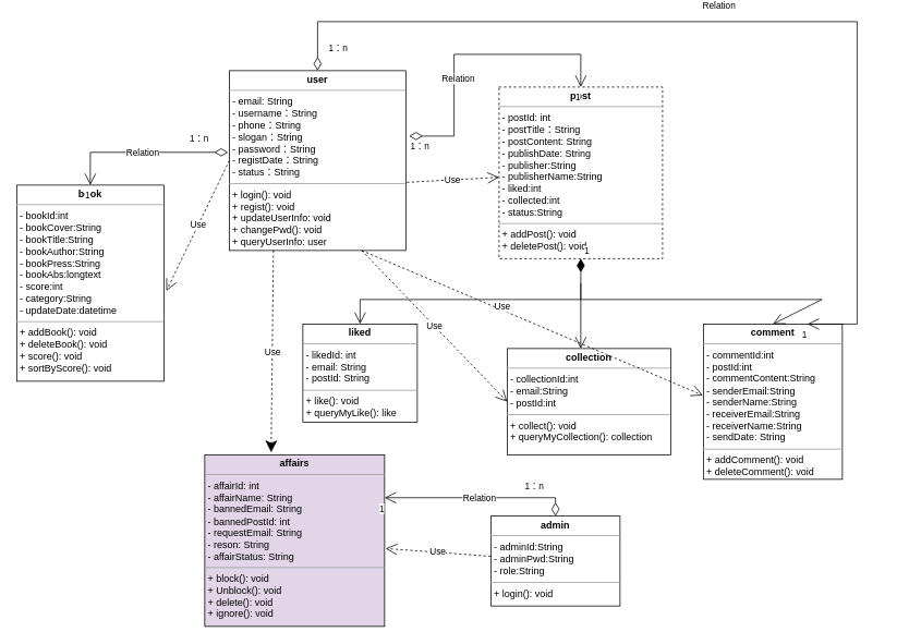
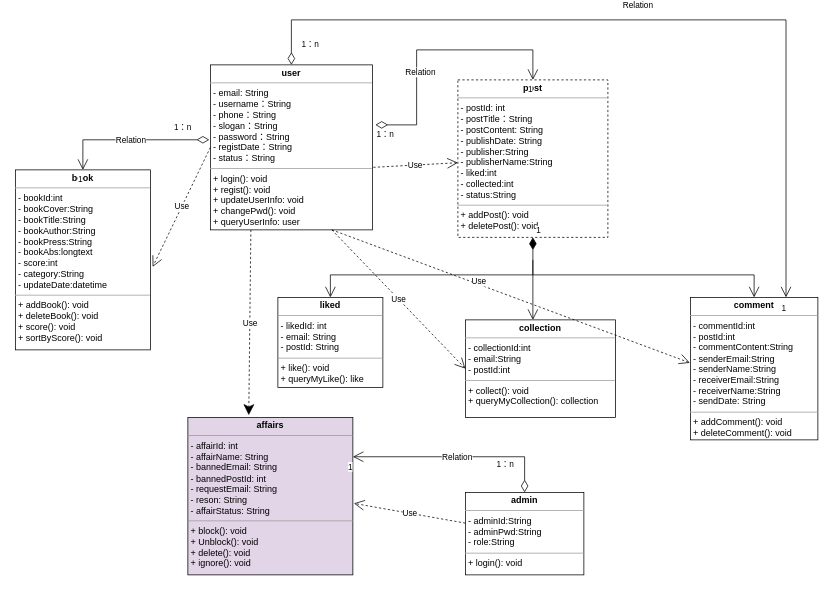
  <mxCell id="0" />
  <mxCell id="1" parent="0" />
  <mxCell id="2" value="&lt;p style=&quot;margin:0px;margin-top:4px;text-align:center;&quot;&gt;&lt;b&gt;user&lt;/b&gt;&lt;/p&gt;&lt;hr size=&quot;1&quot;&gt;&lt;p style=&quot;margin:0px;margin-left:4px;&quot;&gt;- email: String&lt;/p&gt;&lt;p style=&quot;margin:0px;margin-left:4px;&quot;&gt;- username：String&lt;/p&gt;&lt;p style=&quot;margin:0px;margin-left:4px;&quot;&gt;- phone：String&lt;/p&gt;&lt;p style=&quot;margin:0px;margin-left:4px;&quot;&gt;- slogan：String&lt;/p&gt;&lt;p style=&quot;margin:0px;margin-left:4px;&quot;&gt;-&amp;nbsp;password：String&lt;/p&gt;&lt;p style=&quot;margin:0px;margin-left:4px;&quot;&gt;-&amp;nbsp;registDate：String&lt;/p&gt;&lt;p style=&quot;margin:0px;margin-left:4px;&quot;&gt;-&amp;nbsp;status：String&lt;/p&gt;&lt;hr size=&quot;1&quot;&gt;&lt;p style=&quot;margin:0px;margin-left:4px;&quot;&gt;+ login(): void&lt;/p&gt;&lt;p style=&quot;margin:0px;margin-left:4px;&quot;&gt;+ regist(): void&lt;/p&gt;&lt;p style=&quot;margin:0px;margin-left:4px;&quot;&gt;+ updateUserInfo: void&lt;/p&gt;&lt;p style=&quot;margin:0px;margin-left:4px;&quot;&gt;+ changePwd(): void&lt;/p&gt;&lt;p style=&quot;margin:0px;margin-left:4px;&quot;&gt;+ queryUserInfo: user&lt;/p&gt;" style="verticalAlign=top;align=left;overflow=fill;fontSize=12;fontFamily=Helvetica;html=1;" vertex="1" parent="1"><mxGeometry x="280" y="80" width="216" height="220" as="geometry" /></mxCell>
  <mxCell id="3" value="&lt;p style=&quot;margin:0px;margin-top:4px;text-align:center;&quot;&gt;&lt;b&gt;post&lt;/b&gt;&lt;/p&gt;&lt;hr size=&quot;1&quot;&gt;&lt;p style=&quot;margin:0px;margin-left:4px;&quot;&gt;- postId: int&lt;/p&gt;&lt;p style=&quot;margin:0px;margin-left:4px;&quot;&gt;- postTitle：String&lt;/p&gt;&lt;p style=&quot;margin:0px;margin-left:4px;&quot;&gt;- postContent: String&lt;/p&gt;&lt;p style=&quot;margin:0px;margin-left:4px;&quot;&gt;- publishDate: String&lt;/p&gt;&lt;p style=&quot;margin:0px;margin-left:4px;&quot;&gt;- publisher:String&lt;br&gt;&lt;/p&gt;&lt;p style=&quot;margin:0px;margin-left:4px;&quot;&gt;- publisherName:String&lt;/p&gt;&lt;p style=&quot;margin:0px;margin-left:4px;&quot;&gt;- liked:int&lt;/p&gt;&lt;p style=&quot;margin:0px;margin-left:4px;&quot;&gt;- collected:int&lt;/p&gt;&lt;p style=&quot;margin:0px;margin-left:4px;&quot;&gt;- status:String&lt;/p&gt;&lt;hr size=&quot;1&quot;&gt;&lt;p style=&quot;margin:0px;margin-left:4px;&quot;&gt;+ addPost(): void&lt;/p&gt;&lt;p style=&quot;margin:0px;margin-left:4px;&quot;&gt;+ deletePost(): void&lt;/p&gt;&lt;p style=&quot;margin:0px;margin-left:4px;&quot;&gt;&lt;br&gt;&lt;/p&gt;&lt;p style=&quot;margin:0px;margin-left:4px;&quot;&gt;&lt;br&gt;&lt;/p&gt;" style="verticalAlign=top;align=left;overflow=fill;fontSize=12;fontFamily=Helvetica;html=1;dashed=1;" vertex="1" parent="1"><mxGeometry x="610" y="100" width="200" height="210" as="geometry" /></mxCell>
- <mxCell id="4" value="&lt;p style=&quot;margin:0px;margin-top:4px;text-align:center;&quot;&gt;&lt;b&gt;comment&lt;/b&gt;&lt;/p&gt;&lt;hr size=&quot;1&quot;&gt;&lt;p style=&quot;margin:0px;margin-left:4px;&quot;&gt;-&amp;nbsp;commentId:int&lt;/p&gt;&lt;p style=&quot;margin:0px;margin-left:4px;&quot;&gt;-&amp;nbsp;postId:int&lt;/p&gt;&lt;p style=&quot;margin:0px;margin-left:4px;&quot;&gt;-&amp;nbsp;commentContent:String&lt;/p&gt;&lt;p style=&quot;margin:0px;margin-left:4px;&quot;&gt;-&amp;nbsp;senderEmail:String&lt;/p&gt;&lt;p style=&quot;margin:0px;margin-left:4px;&quot;&gt;-&amp;nbsp;senderName:String&lt;/p&gt;&lt;p style=&quot;margin:0px;margin-left:4px;&quot;&gt;-&amp;nbsp;receiverEmail:String&lt;/p&gt;&lt;p style=&quot;margin:0px;margin-left:4px;&quot;&gt;-&amp;nbsp;receiverName:String&lt;/p&gt;&lt;p style=&quot;margin:0px;margin-left:4px;&quot;&gt;-&amp;nbsp;sendDate: String&lt;/p&gt;&lt;hr size=&quot;1&quot;&gt;&lt;p style=&quot;margin:0px;margin-left:4px;&quot;&gt;+ addComment(): void&lt;/p&gt;&lt;p style=&quot;margin:0px;margin-left:4px;&quot;&gt;+ deleteComment(): void&lt;/p&gt;" style="verticalAlign=top;align=left;overflow=fill;fontSize=12;fontFamily=Helvetica;html=1;" vertex="1" parent="1"><mxGeometry x="860" y="390" width="170" height="190" as="geometry" /></mxCell>
+ <mxCell id="4" value="&lt;p style=&quot;margin:0px;margin-top:4px;text-align:center;&quot;&gt;&lt;b&gt;comment&lt;/b&gt;&lt;/p&gt;&lt;hr size=&quot;1&quot;&gt;&lt;p style=&quot;margin:0px;margin-left:4px;&quot;&gt;-&amp;nbsp;commentId:int&lt;/p&gt;&lt;p style=&quot;margin:0px;margin-left:4px;&quot;&gt;-&amp;nbsp;postId:int&lt;/p&gt;&lt;p style=&quot;margin:0px;margin-left:4px;&quot;&gt;-&amp;nbsp;commentContent:String&lt;/p&gt;&lt;p style=&quot;margin:0px;margin-left:4px;&quot;&gt;-&amp;nbsp;senderEmail:String&lt;/p&gt;&lt;p style=&quot;margin:0px;margin-left:4px;&quot;&gt;-&amp;nbsp;senderName:String&lt;/p&gt;&lt;p style=&quot;margin:0px;margin-left:4px;&quot;&gt;-&amp;nbsp;receiverEmail:String&lt;/p&gt;&lt;p style=&quot;margin:0px;margin-left:4px;&quot;&gt;-&amp;nbsp;receiverName:String&lt;/p&gt;&lt;p style=&quot;margin:0px;margin-left:4px;&quot;&gt;-&amp;nbsp;sendDate: String&lt;/p&gt;&lt;hr size=&quot;1&quot;&gt;&lt;p style=&quot;margin:0px;margin-left:4px;&quot;&gt;+ addComment(): void&lt;/p&gt;&lt;p style=&quot;margin:0px;margin-left:4px;&quot;&gt;+ deleteComment(): void&lt;/p&gt;" style="verticalAlign=top;align=left;overflow=fill;fontSize=12;fontFamily=Helvetica;html=1;" vertex="1" parent="1"><mxGeometry x="920" y="390" width="170" height="190" as="geometry" /></mxCell>
  <mxCell id="5" value="&lt;p style=&quot;margin:0px;margin-top:4px;text-align:center;&quot;&gt;&lt;b&gt;collection&lt;/b&gt;&lt;/p&gt;&lt;hr size=&quot;1&quot;&gt;&lt;p style=&quot;margin:0px;margin-left:4px;&quot;&gt;-&amp;nbsp;collectionId:int&lt;/p&gt;&lt;p style=&quot;margin:0px;margin-left:4px;&quot;&gt;- email:String&lt;br&gt;&lt;/p&gt;&lt;p style=&quot;margin:0px;margin-left:4px;&quot;&gt;-&amp;nbsp;postId:int&lt;/p&gt;&lt;hr size=&quot;1&quot;&gt;&lt;p style=&quot;margin:0px;margin-left:4px;&quot;&gt;+ collect(): void&lt;/p&gt;&lt;p style=&quot;margin:0px;margin-left:4px;&quot;&gt;+ queryMyCollection(): collection&lt;/p&gt;" style="verticalAlign=top;align=left;overflow=fill;fontSize=12;fontFamily=Helvetica;html=1;" vertex="1" parent="1"><mxGeometry x="620" y="420" width="200" height="130" as="geometry" /></mxCell>
  <mxCell id="6" value="&lt;p style=&quot;margin:0px;margin-top:4px;text-align:center;&quot;&gt;&lt;b&gt;book&lt;/b&gt;&lt;/p&gt;&lt;hr size=&quot;1&quot;&gt;&lt;p style=&quot;margin:0px;margin-left:4px;&quot;&gt;-&amp;nbsp;bookId:int&lt;/p&gt;&lt;p style=&quot;margin:0px;margin-left:4px;&quot;&gt;-&amp;nbsp;bookCover:String&lt;/p&gt;&lt;p style=&quot;margin:0px;margin-left:4px;&quot;&gt;-&amp;nbsp;bookTitle:String&lt;/p&gt;&lt;p style=&quot;margin:0px;margin-left:4px;&quot;&gt;-&amp;nbsp;bookAuthor:String&lt;/p&gt;&lt;p style=&quot;margin:0px;margin-left:4px;&quot;&gt;-&amp;nbsp;bookPress:String&lt;/p&gt;&lt;p style=&quot;margin:0px;margin-left:4px;&quot;&gt;-&amp;nbsp;bookAbs:longtext&lt;/p&gt;&lt;p style=&quot;margin:0px;margin-left:4px;&quot;&gt;-&amp;nbsp;score:int&lt;/p&gt;&lt;p style=&quot;margin:0px;margin-left:4px;&quot;&gt;-&amp;nbsp;category:String&lt;/p&gt;&lt;p style=&quot;margin:0px;margin-left:4px;&quot;&gt;-&amp;nbsp;updateDate:datetime&lt;/p&gt;&lt;hr size=&quot;1&quot;&gt;&lt;p style=&quot;margin:0px;margin-left:4px;&quot;&gt;+ addBook(): void&lt;/p&gt;&lt;p style=&quot;margin:0px;margin-left:4px;&quot;&gt;+ deleteBook(): void&lt;/p&gt;&lt;p style=&quot;margin:0px;margin-left:4px;&quot;&gt;+ score(): void&lt;/p&gt;&lt;p style=&quot;margin:0px;margin-left:4px;&quot;&gt;+ sortByScore(): void&lt;/p&gt;" style="verticalAlign=top;align=left;overflow=fill;fontSize=12;fontFamily=Helvetica;html=1;" vertex="1" parent="1"><mxGeometry x="20" y="220" width="180" height="240" as="geometry" /></mxCell>
- <mxCell id="7" value="&lt;p style=&quot;margin:0px;margin-top:4px;text-align:center;&quot;&gt;&lt;b&gt;admin&lt;/b&gt;&lt;/p&gt;&lt;hr size=&quot;1&quot;&gt;&lt;p style=&quot;margin:0px;margin-left:4px;&quot;&gt;-&amp;nbsp;adminId:String&lt;/p&gt;&lt;p style=&quot;margin:0px;margin-left:4px;&quot;&gt;-&amp;nbsp;adminPwd:String&lt;/p&gt;&lt;p style=&quot;margin:0px;margin-left:4px;&quot;&gt;-&amp;nbsp;role:String&lt;/p&gt;&lt;hr size=&quot;1&quot;&gt;&lt;p style=&quot;margin:0px;margin-left:4px;&quot;&gt;+ login(): void&lt;/p&gt;" style="verticalAlign=top;align=left;overflow=fill;fontSize=12;fontFamily=Helvetica;html=1;" vertex="1" parent="1"><mxGeometry x="600" y="625" width="158" height="110" as="geometry" /></mxCell>
+ <mxCell id="7" value="&lt;p style=&quot;margin:0px;margin-top:4px;text-align:center;&quot;&gt;&lt;b&gt;admin&lt;/b&gt;&lt;/p&gt;&lt;hr size=&quot;1&quot;&gt;&lt;p style=&quot;margin:0px;margin-left:4px;&quot;&gt;-&amp;nbsp;adminId:String&lt;/p&gt;&lt;p style=&quot;margin:0px;margin-left:4px;&quot;&gt;-&amp;nbsp;adminPwd:String&lt;/p&gt;&lt;p style=&quot;margin:0px;margin-left:4px;&quot;&gt;-&amp;nbsp;role:String&lt;/p&gt;&lt;hr size=&quot;1&quot;&gt;&lt;p style=&quot;margin:0px;margin-left:4px;&quot;&gt;+ login(): void&lt;/p&gt;" style="verticalAlign=top;align=left;overflow=fill;fontSize=12;fontFamily=Helvetica;html=1;" vertex="1" parent="1"><mxGeometry x="620" y="650" width="158" height="110" as="geometry" /></mxCell>
  <mxCell id="8" value="&lt;p style=&quot;margin:0px;margin-top:4px;text-align:center;&quot;&gt;&lt;b&gt;affairs&lt;/b&gt;&lt;br&gt;&lt;/p&gt;&lt;hr size=&quot;1&quot;&gt;&lt;p style=&quot;margin:0px;margin-left:4px;&quot;&gt;- affairId: int&lt;/p&gt;&lt;p style=&quot;margin:0px;margin-left:4px;&quot;&gt;- affairName: String&lt;/p&gt;&lt;p style=&quot;margin:0px;margin-left:4px;&quot;&gt;- bannedEmail: String&lt;/p&gt;&lt;p style=&quot;margin:0px;margin-left:4px;&quot;&gt;- bannedPostId: int&lt;/p&gt;&lt;p style=&quot;margin:0px;margin-left:4px;&quot;&gt;- requestEmail: String&lt;/p&gt;&lt;p style=&quot;margin:0px;margin-left:4px;&quot;&gt;- reson: String&lt;/p&gt;&lt;p style=&quot;margin:0px;margin-left:4px;&quot;&gt;- affairStatus: String&lt;/p&gt;&lt;hr size=&quot;1&quot;&gt;&lt;p style=&quot;margin:0px;margin-left:4px;&quot;&gt;+ block(): void&lt;/p&gt;&lt;p style=&quot;margin:0px;margin-left:4px;&quot;&gt;+&amp;nbsp;Unblock(): void&lt;/p&gt;&lt;p style=&quot;margin:0px;margin-left:4px;&quot;&gt;+ delete(): void&lt;/p&gt;&lt;p style=&quot;margin:0px;margin-left:4px;&quot;&gt;+ ignore(): void&lt;/p&gt;&lt;p style=&quot;margin:0px;margin-left:4px;&quot;&gt;&lt;br&gt;&lt;/p&gt;" style="verticalAlign=top;align=left;overflow=fill;fontSize=12;fontFamily=Helvetica;html=1;fillColor=#e1d5e7;" vertex="1" parent="1"><mxGeometry x="250" y="550" width="220" height="210" as="geometry" /></mxCell>
  <mxCell id="9" value="&lt;p style=&quot;margin:0px;margin-top:4px;text-align:center;&quot;&gt;&lt;b&gt;liked&lt;/b&gt;&lt;/p&gt;&lt;hr size=&quot;1&quot;&gt;&lt;p style=&quot;margin:0px;margin-left:4px;&quot;&gt;- likedId: int&lt;/p&gt;&lt;p style=&quot;margin:0px;margin-left:4px;&quot;&gt;- email: String&lt;/p&gt;&lt;p style=&quot;margin:0px;margin-left:4px;&quot;&gt;- postId: String&lt;/p&gt;&lt;hr size=&quot;1&quot;&gt;&lt;p style=&quot;margin:0px;margin-left:4px;&quot;&gt;+ like(): void&lt;/p&gt;&lt;p style=&quot;margin:0px;margin-left:4px;&quot;&gt;+ queryMyLike(): like&lt;/p&gt;" style="verticalAlign=top;align=left;overflow=fill;fontSize=12;fontFamily=Helvetica;html=1;" vertex="1" parent="1"><mxGeometry x="370" y="390" width="140" height="120" as="geometry" /></mxCell>
  <mxCell id="10" value="1" style="endArrow=open;html=1;endSize=12;startArrow=diamondThin;startSize=14;startFill=1;edgeStyle=orthogonalEdgeStyle;align=left;verticalAlign=bottom;rounded=0;exitX=0.5;exitY=1;exitDx=0;exitDy=0;entryX=0.5;entryY=0;entryDx=0;entryDy=0;" edge="1" parent="1" source="3" target="9"><mxGeometry x="-1" y="3" relative="1" as="geometry"><mxPoint x="530" y="400" as="sourcePoint" /><mxPoint x="690" y="400" as="targetPoint" /><Array as="points"><mxPoint x="710" y="360" /><mxPoint x="440" y="360" /></Array></mxGeometry></mxCell>
  <mxCell id="11" value="" style="endArrow=open;endFill=1;endSize=12;html=1;rounded=0;entryX=0.45;entryY=0;entryDx=0;entryDy=0;entryPerimeter=0;" edge="1" parent="1" target="5"><mxGeometry width="160" relative="1" as="geometry"><mxPoint x="710" y="340" as="sourcePoint" /><mxPoint x="750" y="320" as="targetPoint" /></mxGeometry></mxCell>
  <mxCell id="12" value="" style="endArrow=open;endFill=1;endSize=12;html=1;rounded=0;entryX=0.5;entryY=0;entryDx=0;entryDy=0;" edge="1" parent="1" target="4"><mxGeometry width="160" relative="1" as="geometry"><mxPoint x="710" y="360" as="sourcePoint" /><mxPoint x="740" y="300" as="targetPoint" /><Array as="points"><mxPoint x="1005" y="360" /></Array></mxGeometry></mxCell>
  <mxCell id="13" value="Use" style="endArrow=open;endSize=12;dashed=1;html=1;rounded=0;entryX=0;entryY=0.5;entryDx=0;entryDy=0;exitX=0.75;exitY=1;exitDx=0;exitDy=0;" edge="1" parent="1" source="2" target="5"><mxGeometry width="160" relative="1" as="geometry"><mxPoint x="390" y="300" as="sourcePoint" /><mxPoint x="429.2" y="400" as="targetPoint" /></mxGeometry></mxCell>
  <mxCell id="14" value="Use" style="endArrow=open;endSize=12;dashed=1;html=1;rounded=0;entryX=-0.004;entryY=0.459;entryDx=0;entryDy=0;entryPerimeter=0;exitX=0.75;exitY=1;exitDx=0;exitDy=0;" edge="1" parent="1" source="2" target="4"><mxGeometry x="-0.184" y="4" width="160" relative="1" as="geometry"><mxPoint x="480" y="300" as="sourcePoint" /><mxPoint x="439.2" y="410" as="targetPoint" /><mxPoint as="offset" /></mxGeometry></mxCell>
  <mxCell id="15" value="Use" style="endArrow=open;endSize=12;dashed=1;html=1;rounded=0;exitX=1.006;exitY=0.621;exitDx=0;exitDy=0;exitPerimeter=0;" edge="1" parent="1" source="2" target="3"><mxGeometry width="160" relative="1" as="geometry"><mxPoint x="418" y="330" as="sourcePoint" /><mxPoint x="449.2" y="420" as="targetPoint" /></mxGeometry></mxCell>
  <mxCell id="16" value="Use" style="endArrow=open;endSize=12;dashed=1;html=1;rounded=0;exitX=0;exitY=0.5;exitDx=0;exitDy=0;entryX=1.017;entryY=0.539;entryDx=0;entryDy=0;entryPerimeter=0;" edge="1" parent="1" source="2" target="6"><mxGeometry width="160" relative="1" as="geometry"><mxPoint x="398" y="310" as="sourcePoint" /><mxPoint x="429.2" y="400" as="targetPoint" /></mxGeometry></mxCell>
  <mxCell id="17" value="Use" style="endArrow=classic;endSize=12;dashed=1;html=1;rounded=0;exitX=0.25;exitY=1;exitDx=0;exitDy=0;entryX=0.369;entryY=-0.014;entryDx=0;entryDy=0;entryPerimeter=0;" edge="1" parent="1" source="2" target="8"><mxGeometry width="160" relative="1" as="geometry"><mxPoint x="408" y="320" as="sourcePoint" /><mxPoint x="439.2" y="410" as="targetPoint" /></mxGeometry></mxCell>
  <mxCell id="18" value="Use" style="endArrow=open;endSize=12;dashed=1;html=1;rounded=0;entryX=1.006;entryY=0.546;entryDx=0;entryDy=0;entryPerimeter=0;" edge="1" parent="1" source="7" target="8"><mxGeometry width="160" relative="1" as="geometry"><mxPoint x="377.912" y="312.2" as="sourcePoint" /><mxPoint x="341.18" y="557.06" as="targetPoint" /></mxGeometry></mxCell>
  <mxCell id="19" value="Relation" style="endArrow=open;html=1;endSize=12;startArrow=diamondThin;startSize=14;startFill=0;edgeStyle=orthogonalEdgeStyle;rounded=0;entryX=0.5;entryY=0;entryDx=0;entryDy=0;" edge="1" parent="1" target="3"><mxGeometry x="-0.285" y="-5" relative="1" as="geometry"><mxPoint x="500" y="160" as="sourcePoint" /><mxPoint x="660" y="160" as="targetPoint" /><Array as="points"><mxPoint x="555" y="160" /><mxPoint x="555" y="60" /><mxPoint x="710" y="60" /></Array><mxPoint as="offset" /></mxGeometry></mxCell>
  <mxCell id="20" value="1：n" style="edgeLabel;resizable=0;html=1;align=left;verticalAlign=top;" connectable="0" vertex="1" parent="19"><mxGeometry x="-1" relative="1" as="geometry" /></mxCell>
  <mxCell id="21" value="1" style="edgeLabel;resizable=0;html=1;align=right;verticalAlign=top;" connectable="0" vertex="1" parent="19"><mxGeometry x="1" relative="1" as="geometry" /></mxCell>
  <mxCell id="22" value="Relation" style="endArrow=open;html=1;endSize=12;startArrow=diamondThin;startSize=14;startFill=0;edgeStyle=orthogonalEdgeStyle;rounded=0;exitX=-0.007;exitY=0.454;exitDx=0;exitDy=0;exitPerimeter=0;entryX=0.5;entryY=0;entryDx=0;entryDy=0;" edge="1" parent="1" source="2" target="6"><mxGeometry relative="1" as="geometry"><mxPoint x="670" y="220" as="sourcePoint" /><mxPoint x="830" y="220" as="targetPoint" /></mxGeometry></mxCell>
  <mxCell id="23" value="1：n" style="edgeLabel;resizable=0;html=1;align=left;verticalAlign=top;" connectable="0" vertex="1" parent="22"><mxGeometry x="-1" relative="1" as="geometry"><mxPoint x="-48" y="-30" as="offset" /></mxGeometry></mxCell>
  <mxCell id="24" value="1" style="edgeLabel;resizable=0;html=1;align=right;verticalAlign=top;" connectable="0" vertex="1" parent="22"><mxGeometry x="1" relative="1" as="geometry" /></mxCell>
  <mxCell id="25" value="Relation" style="endArrow=open;html=1;endSize=12;startArrow=diamondThin;startSize=14;startFill=0;edgeStyle=orthogonalEdgeStyle;rounded=0;exitX=0.5;exitY=0;exitDx=0;exitDy=0;entryX=0.75;entryY=0;entryDx=0;entryDy=0;" edge="1" parent="1" source="2" target="4"><mxGeometry x="-0.042" y="20" relative="1" as="geometry"><mxPoint x="580" y="130" as="sourcePoint" /><mxPoint x="740" y="130" as="targetPoint" /><Array as="points"><mxPoint x="388" y="20" /><mxPoint x="1048" y="20" /></Array><mxPoint as="offset" /></mxGeometry></mxCell>
  <mxCell id="26" value="1：n" style="edgeLabel;resizable=0;html=1;align=left;verticalAlign=top;" connectable="0" vertex="1" parent="25"><mxGeometry x="-1" relative="1" as="geometry"><mxPoint x="12" y="-40" as="offset" /></mxGeometry></mxCell>
  <mxCell id="27" value="1" style="edgeLabel;resizable=0;html=1;align=right;verticalAlign=top;" connectable="0" vertex="1" parent="25"><mxGeometry x="1" relative="1" as="geometry" /></mxCell>
  <mxCell id="28" value="Relation" style="endArrow=open;html=1;endSize=12;startArrow=diamondThin;startSize=14;startFill=0;edgeStyle=orthogonalEdgeStyle;rounded=0;exitX=0.5;exitY=0;exitDx=0;exitDy=0;entryX=1;entryY=0.25;entryDx=0;entryDy=0;" edge="1" parent="1" source="7" target="8"><mxGeometry relative="1" as="geometry"><mxPoint x="470" y="655" as="sourcePoint" /><mxPoint x="630" y="655" as="targetPoint" /></mxGeometry></mxCell>
  <mxCell id="29" value="1：n" style="edgeLabel;resizable=0;html=1;align=left;verticalAlign=top;" connectable="0" vertex="1" parent="28"><mxGeometry x="-1" relative="1" as="geometry"><mxPoint x="-39" y="-50" as="offset" /></mxGeometry></mxCell>
  <mxCell id="30" value="1" style="edgeLabel;resizable=0;html=1;align=right;verticalAlign=top;" connectable="0" vertex="1" parent="28"><mxGeometry x="1" relative="1" as="geometry" /></mxCell>
